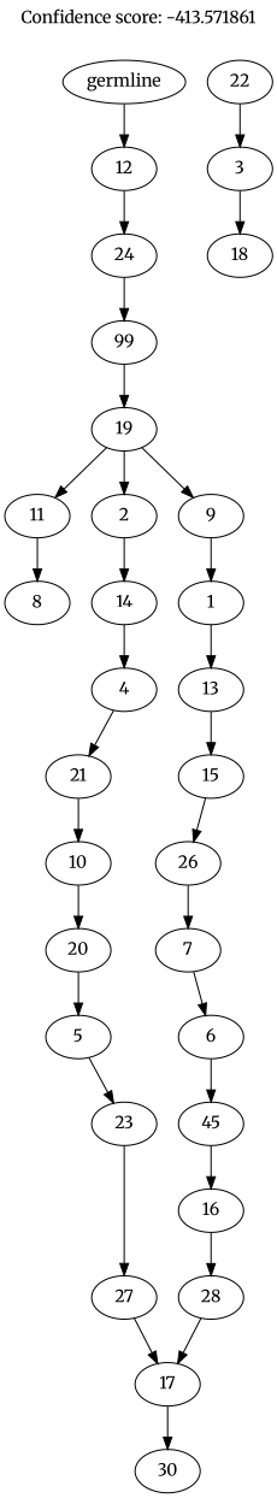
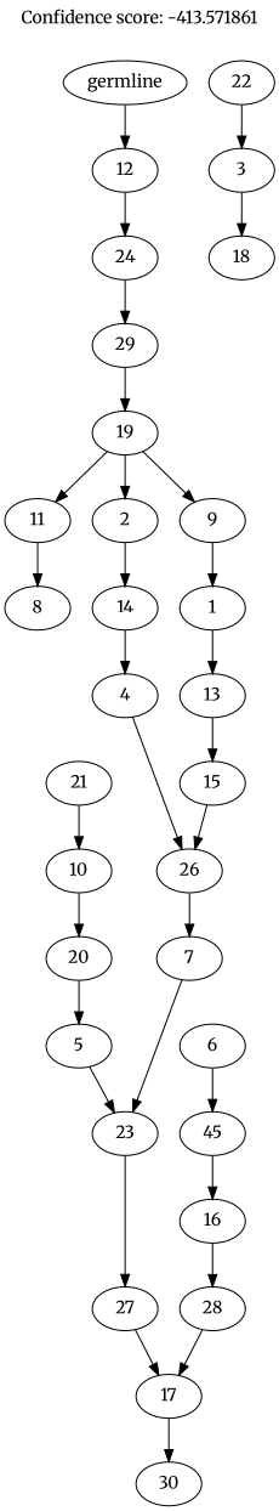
  digraph {
    fontname=Merriweather
    label="Confidence score: -413.571861"
    labelloc=t
    node [fontname=Merriweather]
    edge [fontname=Merriweather]
    n1 [label=11]
    n2 [label=8]
    n3 [label=17]
    n4 [label=30]
    n5 [label=27]
    n6 [label=23]
    n7 [label=5]
    n8 [label=20]
    n9 [label=10]
    n10 [label=21]
    n11 [label=4]
    n12 [label=14]
    n13 [label=2]
    n14 [label=3]
    n15 [label=18]
    n16 [label=22]
    n17 [label=28]
    n18 [label=16]
    n19 [label=45]
    n20 [label=6]
    n21 [label=7]
    n22 [label=26]
    n23 [label=15]
    n24 [label=13]
    n25 [label=1]
    n26 [label=9]
    n27 [label=19]
-   n28 [label=99]
+   n28 [label=29]
    n29 [label=24]
    n30 [label=12]
    n31 [label=germline]
    n1 -> n2
    n3 -> n4
    n5 -> n3
    n6 -> n5
    n7 -> n6
    n8 -> n7
    n9 -> n8
    n10 -> n9
-   n11 -> n10
+   n11 -> n22
    n12 -> n11
    n13 -> n12
    n14 -> n15
    n16 -> n14
    n17 -> n3
    n18 -> n17
    n19 -> n18
    n20 -> n19
-   n21 -> n20
+   n21 -> n6
    n22 -> n21
    n23 -> n22
    n24 -> n23
    n25 -> n24
    n26 -> n25
    n27 -> n1
    n27 -> n13
    n27 -> n26
    n28 -> n27
    n29 -> n28
    n30 -> n29
    n31 -> n30
  }
